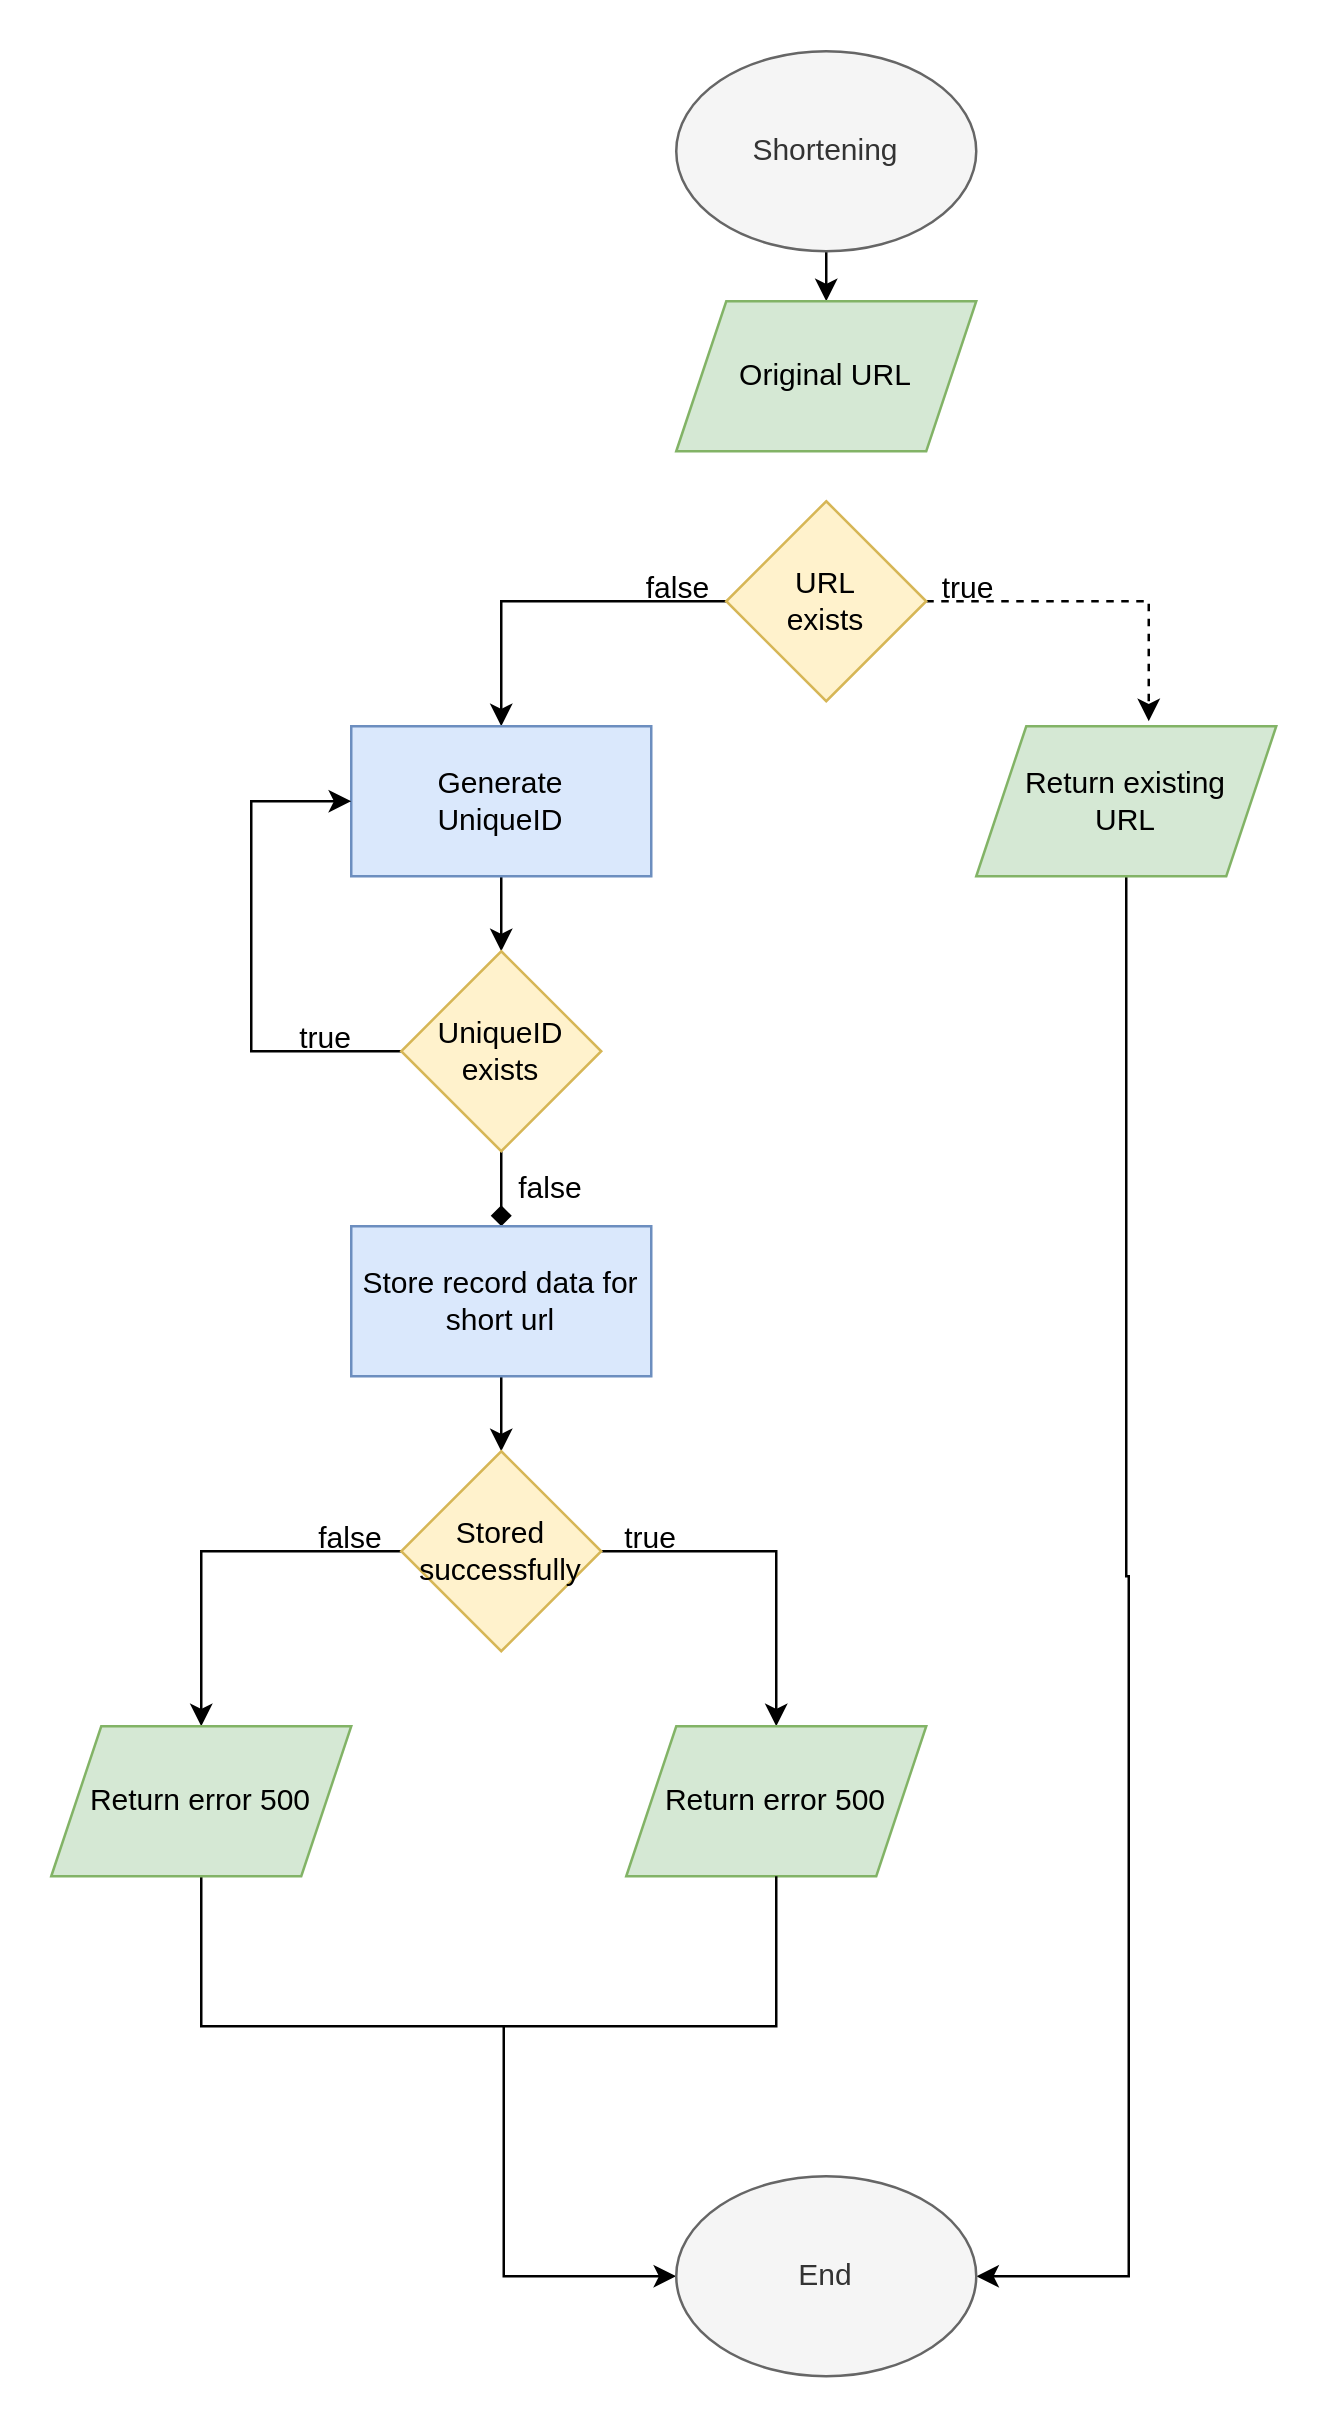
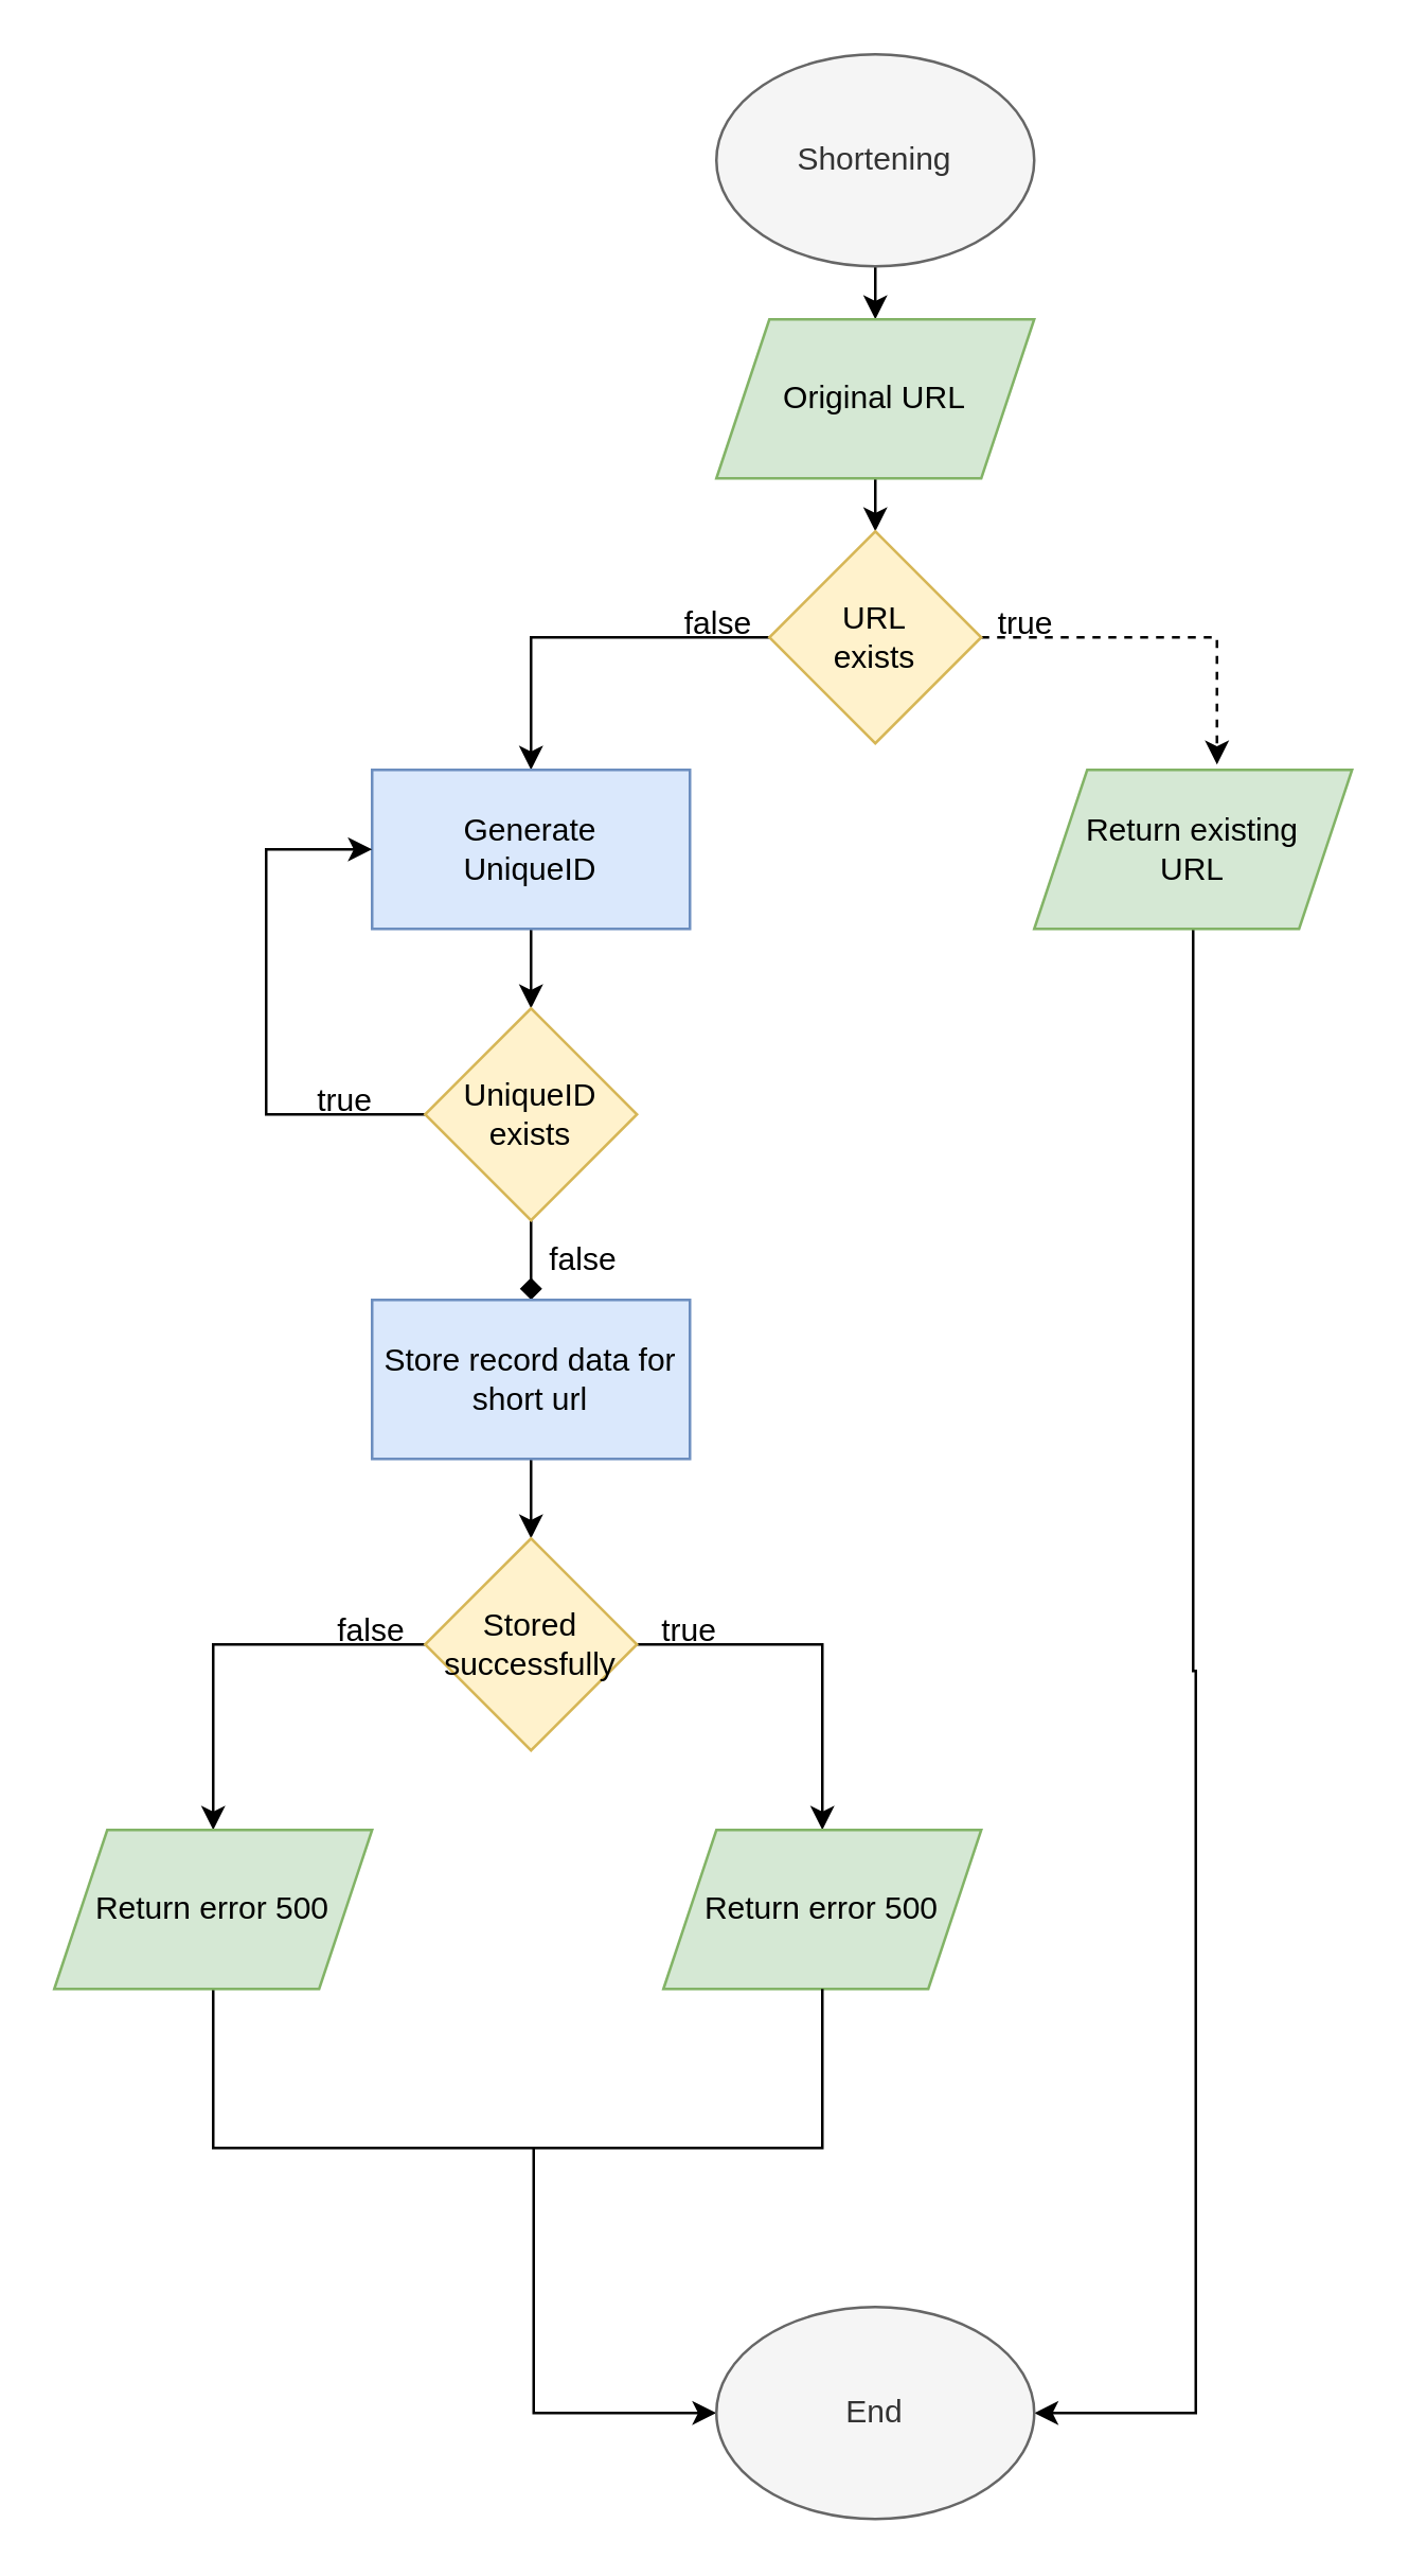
  <mxCell id="0" />
  <mxCell id="1" parent="0" />
  <mxCell id="2" style="edgeStyle=orthogonalEdgeStyle;rounded=0;orthogonalLoop=1;jettySize=auto;html=1;exitX=0.5;exitY=1;exitDx=0;exitDy=0;entryX=0.5;entryY=0;entryDx=0;entryDy=0;" edge="1" parent="1" source="3" target="5"><mxGeometry relative="1" as="geometry" /></mxCell>
  <mxCell id="3" value="Shortening" style="ellipse;whiteSpace=wrap;html=1;fillColor=#f5f5f5;fontColor=#333333;strokeColor=#666666;" vertex="1" parent="1"><mxGeometry x="270" y="20" width="120" height="80" as="geometry" /></mxCell>
+ <mxCell id="4" style="edgeStyle=orthogonalEdgeStyle;rounded=0;orthogonalLoop=1;jettySize=auto;html=1;exitX=0.5;exitY=1;exitDx=0;exitDy=0;entryX=0.5;entryY=0;entryDx=0;entryDy=0;" edge="1" parent="1" source="5" target="8"><mxGeometry relative="1" as="geometry" /></mxCell>
  <mxCell id="5" value="Original URL" style="shape=parallelogram;perimeter=parallelogramPerimeter;whiteSpace=wrap;html=1;fixedSize=1;fillColor=#d5e8d4;strokeColor=#82b366;" vertex="1" parent="1"><mxGeometry x="270" y="120" width="120" height="60" as="geometry" /></mxCell>
  <mxCell id="6" style="edgeStyle=orthogonalEdgeStyle;rounded=0;orthogonalLoop=1;jettySize=auto;html=1;exitX=0;exitY=0.5;exitDx=0;exitDy=0;entryX=0.5;entryY=0;entryDx=0;entryDy=0;" edge="1" parent="1" source="8" target="10"><mxGeometry relative="1" as="geometry" /></mxCell>
  <mxCell id="7" style="edgeStyle=orthogonalEdgeStyle;rounded=0;orthogonalLoop=1;jettySize=auto;html=1;exitX=1;exitY=0.5;exitDx=0;exitDy=0;entryX=0.575;entryY=-0.033;entryDx=0;entryDy=0;entryPerimeter=0;dashed=1;" edge="1" parent="1" source="8" target="21"><mxGeometry relative="1" as="geometry" /></mxCell>
  <mxCell id="8" value="&lt;div&gt;URL&lt;/div&gt;&lt;div&gt;exists&lt;br&gt;&lt;/div&gt;" style="rhombus;whiteSpace=wrap;html=1;fillColor=#fff2cc;strokeColor=#d6b656;" vertex="1" parent="1"><mxGeometry x="290" y="200" width="80" height="80" as="geometry" /></mxCell>
  <mxCell id="9" style="edgeStyle=orthogonalEdgeStyle;rounded=0;orthogonalLoop=1;jettySize=auto;html=1;exitX=0.5;exitY=1;exitDx=0;exitDy=0;entryX=0.5;entryY=0;entryDx=0;entryDy=0;" edge="1" parent="1" source="10" target="13"><mxGeometry relative="1" as="geometry" /></mxCell>
  <mxCell id="10" value="&lt;div&gt;Generate &lt;br&gt;&lt;/div&gt;&lt;div&gt;UniqueID&lt;/div&gt;" style="rounded=0;whiteSpace=wrap;html=1;fillColor=#dae8fc;strokeColor=#6c8ebf;" vertex="1" parent="1"><mxGeometry x="140" y="290" width="120" height="60" as="geometry" /></mxCell>
  <mxCell id="11" style="edgeStyle=orthogonalEdgeStyle;rounded=0;orthogonalLoop=1;jettySize=auto;html=1;exitX=0;exitY=0.5;exitDx=0;exitDy=0;entryX=0;entryY=0.5;entryDx=0;entryDy=0;" edge="1" parent="1" source="13" target="10"><mxGeometry relative="1" as="geometry"><Array as="points"><mxPoint x="100" y="420" /><mxPoint x="100" y="320" /></Array></mxGeometry></mxCell>
  <mxCell id="12" style="edgeStyle=orthogonalEdgeStyle;rounded=0;orthogonalLoop=1;jettySize=auto;html=1;exitX=0.5;exitY=1;exitDx=0;exitDy=0;entryX=0.5;entryY=0;entryDx=0;entryDy=0;endArrow=diamond;" edge="1" parent="1" source="13" target="16"><mxGeometry relative="1" as="geometry" /></mxCell>
  <mxCell id="13" value="&lt;div&gt;UniqueID&lt;/div&gt;&lt;div&gt;exists&lt;br&gt;&lt;/div&gt;" style="rhombus;whiteSpace=wrap;html=1;fillColor=#fff2cc;strokeColor=#d6b656;" vertex="1" parent="1"><mxGeometry x="160" y="380" width="80" height="80" as="geometry" /></mxCell>
  <mxCell id="14" value="true" style="text;html=1;strokeColor=none;fillColor=none;align=center;verticalAlign=middle;whiteSpace=wrap;rounded=0;" vertex="1" parent="1"><mxGeometry x="100" y="400" width="60" height="30" as="geometry" /></mxCell>
  <mxCell id="15" style="edgeStyle=orthogonalEdgeStyle;rounded=0;orthogonalLoop=1;jettySize=auto;html=1;exitX=0.5;exitY=1;exitDx=0;exitDy=0;entryX=0.5;entryY=0;entryDx=0;entryDy=0;" edge="1" parent="1" source="16" target="19"><mxGeometry relative="1" as="geometry" /></mxCell>
  <mxCell id="16" value="Store record data for short url" style="rounded=0;whiteSpace=wrap;html=1;fillColor=#dae8fc;strokeColor=#6c8ebf;" vertex="1" parent="1"><mxGeometry x="140" y="490" width="120" height="60" as="geometry" /></mxCell>
  <mxCell id="17" style="edgeStyle=orthogonalEdgeStyle;rounded=0;orthogonalLoop=1;jettySize=auto;html=1;exitX=1;exitY=0.5;exitDx=0;exitDy=0;entryX=0.5;entryY=0;entryDx=0;entryDy=0;" edge="1" parent="1" source="19" target="22"><mxGeometry relative="1" as="geometry" /></mxCell>
  <mxCell id="18" style="edgeStyle=orthogonalEdgeStyle;rounded=0;orthogonalLoop=1;jettySize=auto;html=1;exitX=0;exitY=0.5;exitDx=0;exitDy=0;entryX=0.5;entryY=0;entryDx=0;entryDy=0;" edge="1" parent="1" source="19" target="30"><mxGeometry relative="1" as="geometry" /></mxCell>
  <mxCell id="19" value="Stored successfully" style="rhombus;whiteSpace=wrap;html=1;fillColor=#fff2cc;strokeColor=#d6b656;" vertex="1" parent="1"><mxGeometry x="160" y="580" width="80" height="80" as="geometry" /></mxCell>
  <mxCell id="20" style="edgeStyle=orthogonalEdgeStyle;rounded=0;orthogonalLoop=1;jettySize=auto;html=1;exitX=0.5;exitY=1;exitDx=0;exitDy=0;entryX=1;entryY=0.5;entryDx=0;entryDy=0;" edge="1" parent="1" source="21"><mxGeometry relative="1" as="geometry"><mxPoint x="390" y="910" as="targetPoint" /><Array as="points"><mxPoint x="450" y="630" /><mxPoint x="451" y="630" /><mxPoint x="451" y="910" /></Array></mxGeometry></mxCell>
  <mxCell id="21" value="&lt;div&gt;Return existing&lt;/div&gt;&lt;div&gt;URL&lt;br&gt;&lt;/div&gt;" style="shape=parallelogram;perimeter=parallelogramPerimeter;whiteSpace=wrap;html=1;fixedSize=1;fillColor=#d5e8d4;strokeColor=#82b366;" vertex="1" parent="1"><mxGeometry x="390" y="290" width="120" height="60" as="geometry" /></mxCell>
  <mxCell id="22" value="Return error 500" style="shape=parallelogram;perimeter=parallelogramPerimeter;whiteSpace=wrap;html=1;fixedSize=1;fillColor=#d5e8d4;strokeColor=#82b366;" vertex="1" parent="1"><mxGeometry x="250" y="690" width="120" height="60" as="geometry" /></mxCell>
  <mxCell id="23" value="false" style="text;html=1;strokeColor=none;fillColor=none;align=center;verticalAlign=middle;whiteSpace=wrap;rounded=0;" vertex="1" parent="1"><mxGeometry x="110" y="600" width="60" height="30" as="geometry" /></mxCell>
  <mxCell id="24" value="false" style="text;html=1;strokeColor=none;fillColor=none;align=center;verticalAlign=middle;whiteSpace=wrap;rounded=0;" vertex="1" parent="1"><mxGeometry x="190" y="460" width="60" height="30" as="geometry" /></mxCell>
  <mxCell id="25" value="false" style="text;html=1;strokeColor=none;fillColor=none;align=center;verticalAlign=middle;whiteSpace=wrap;rounded=0;" vertex="1" parent="1"><mxGeometry x="241" y="220" width="60" height="30" as="geometry" /></mxCell>
  <mxCell id="26" value="true" style="text;html=1;strokeColor=none;fillColor=none;align=center;verticalAlign=middle;whiteSpace=wrap;rounded=0;" vertex="1" parent="1"><mxGeometry x="230" y="600" width="60" height="30" as="geometry" /></mxCell>
  <mxCell id="27" value="true" style="text;html=1;strokeColor=none;fillColor=none;align=center;verticalAlign=middle;whiteSpace=wrap;rounded=0;" vertex="1" parent="1"><mxGeometry x="357" y="220" width="60" height="30" as="geometry" /></mxCell>
  <mxCell id="28" style="edgeStyle=orthogonalEdgeStyle;rounded=0;orthogonalLoop=1;jettySize=auto;html=1;exitX=0.5;exitY=1;exitDx=0;exitDy=0;entryX=0.5;entryY=1;entryDx=0;entryDy=0;strokeColor=none;" edge="1" parent="1" source="30" target="22"><mxGeometry relative="1" as="geometry"><Array as="points"><mxPoint x="80" y="810" /><mxPoint x="310" y="810" /></Array></mxGeometry></mxCell>
  <mxCell id="29" style="edgeStyle=orthogonalEdgeStyle;rounded=0;orthogonalLoop=1;jettySize=auto;html=1;exitX=0.5;exitY=1;exitDx=0;exitDy=0;entryX=0.5;entryY=1;entryDx=0;entryDy=0;endArrow=none;endFill=0;" edge="1" parent="1" source="30" target="22"><mxGeometry relative="1" as="geometry"><Array as="points"><mxPoint x="80" y="810" /><mxPoint x="310" y="810" /></Array></mxGeometry></mxCell>
  <mxCell id="30" value="Return error 500" style="shape=parallelogram;perimeter=parallelogramPerimeter;whiteSpace=wrap;html=1;fixedSize=1;fillColor=#d5e8d4;strokeColor=#82b366;" vertex="1" parent="1"><mxGeometry x="20" y="690" width="120" height="60" as="geometry" /></mxCell>
  <mxCell id="31" value="" style="endArrow=classic;html=1;rounded=0;entryX=0;entryY=0.5;entryDx=0;entryDy=0;" edge="1" parent="1"><mxGeometry width="50" height="50" relative="1" as="geometry"><mxPoint x="201" y="810" as="sourcePoint" /><mxPoint x="270" y="910" as="targetPoint" /><Array as="points"><mxPoint x="201" y="910" /></Array></mxGeometry></mxCell>
  <mxCell id="32" value="End" style="ellipse;whiteSpace=wrap;html=1;fillColor=#f5f5f5;fontColor=#333333;strokeColor=#666666;" vertex="1" parent="1"><mxGeometry x="270" y="870" width="120" height="80" as="geometry" /></mxCell>
